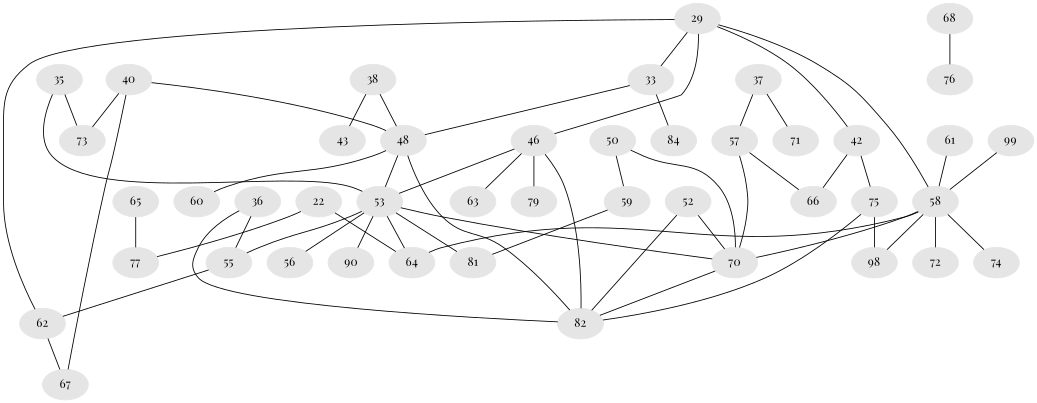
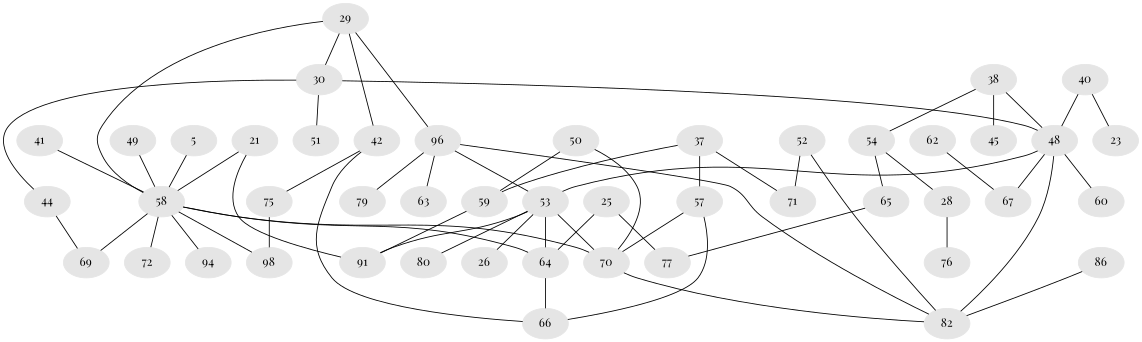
  graph {
    fontname="Playfair Display"
    node [color=gray90 fontname="Playfair Display" style=filled]
    edge [fontname="Playfair Display"]
    58 [super="+32+47"]
    64 [super="+1"]
+   69 [super="+24"]
    70 [super="+34"]
    72
-   74
+   74 [label=94]
    n7 [label=98]
-   81 [super="+39"]
+   5
+   21
+   81 [super="+39" label=91]
    66 [super="+61"]
-   22
+   22 [label=25]
    77
    29 [super="+26"]
-   30 [label=33]
+   30
    42 [super="+33"]
-   46 [super="+28"]
+   46 [super="+28" label=96]
    62
-   44 [label=84]
+   44
    48 [super="+18+40"]
+   51
    75
    53 [super="+11+17"]
    82 [super="+14"]
    63
    79
    67
    60
-   55
-   56
-   80 [label=90]
-   35
-   73
-   36
+   56 [label=26]
+   80
+   73 [label=23]
+   36 [label=86]
    57 [super="+27"]
    37
    59 [super="+16"]
    71
    38
-   43
+   43 [label=45]
+   54
    65
-   68
-   41 [label=61]
+   68 [label=28]
+   41
    n45 [label=40]
-   49 [label=99]
+   49
    50
    52
    76
    58 -- 64
+   58 -- 69 [weight=3]
    58 -- 70 [weight=2]
    58 -- 72
    58 -- 74
    58 -- n7
+   64 -- 66 [weight=2]
    70 -- 82
+   5 -- 58
+   21 -- 58
+   21 -- 81
    22 -- 64
    22 -- 77
    29 -- 58
    29 -- 30
    29 -- 42
    29 -- 46
-   29 -- 62
    30 -- 44
    30 -- 48
+   30 -- 51
    42 -- 66
    42 -- 75
    46 -- 53
    46 -- 82
    46 -- 63
    46 -- 79
    62 -- 67
+   44 -- 69
    48 -- 53
    48 -- 82 [weight=2]
-   n45 -- 67
+   48 -- 67
    48 -- 60
    75 -- n7
-   75 -- 82
    53 -- 64 [weight=2]
    53 -- 70
    53 -- 81
-   53 -- 55
    53 -- 56
    53 -- 80
-   55 -- 62
-   35 -- 53
-   35 -- 73
    36 -- 82
-   36 -- 55
    57 -- 70
    57 -- 66
    37 -- 57
+   37 -- 59
    37 -- 71
    59 -- 81
    38 -- 48
    38 -- 43
+   38 -- 54
+   54 -- 65
+   54 -- 68
    65 -- 77
    68 -- 76
    41 -- 58
    n45 -- 48
    n45 -- 73
    49 -- 58
    50 -- 70
    50 -- 59
    52 -- 82
-   52 -- 70
+   52 -- 71
  }
